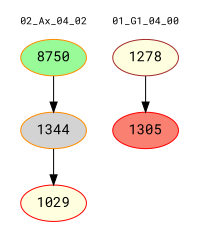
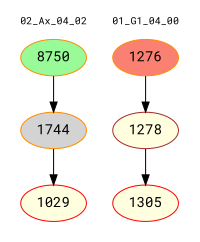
  digraph {
    fontname="Roboto Mono"
    node [color=darkorange fillcolor=lightyellow fontname="Roboto Mono" style=filled]
    edge [color=black fontname="Roboto Mono"]
    n1 [fillcolor=palegreen label=8750]
-   n2 [fillcolor=lightgrey label=1344]
+   n2 [fillcolor=lightgrey label=1744]
    n3 [color=red label=1029]
+   n4 [fillcolor=salmon label=1276]
    n5 [color=brown label=1278]
-   n6 [color=red fillcolor=salmon label=1305]
+   n6 [color=red label=1305]
    subgraph cluster_1 {
      color=white
      fontsize=10
      label="02_Ax_04_02"
      n1
      n2
      n3
    }
    subgraph cluster_2 {
      color=white
      fontsize=10
      label="01_G1_04_00"
+     n4
      n5
      n6
    }
    n1 -> n2
    n2 -> n3
+   n4 -> n5
    n5 -> n6
  }
